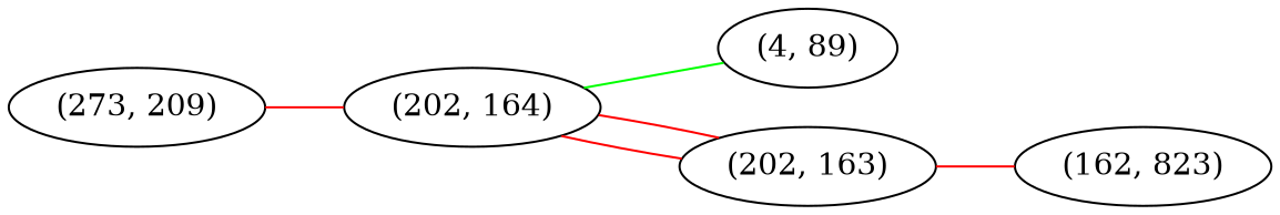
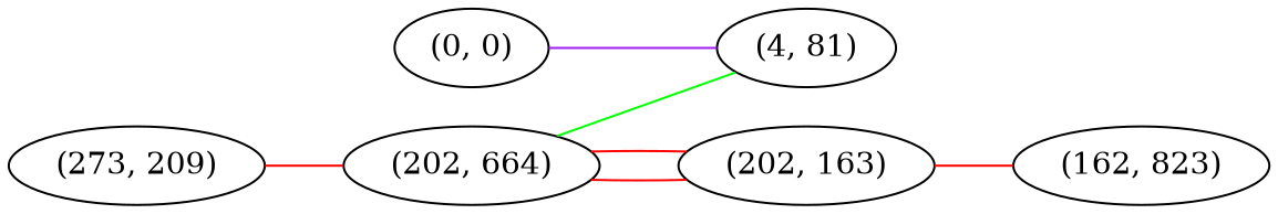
  graph {
    rankdir=LR
    edge [color=red weight=1]
    n1 [label="(273, 209)"]
-   "(202, 164)"
-   "(4, 89)"
+   "(202, 164)" [label="(202, 664)"]
+   "(4, 89)" [label="(4, 81)"]
    "(202, 163)"
+   "(0, 0)"
    n6 [label="(162, 823)"]
    n1 -- "(202, 164)"
    "(202, 164)" -- "(4, 89)" [color=green weight=2]
    "(202, 164)" -- "(202, 163)"
    "(202, 164)" -- "(202, 163)"
    "(202, 163)" -- n6
+   "(0, 0)" -- "(4, 89)" [color=purple weight=4]
  }
